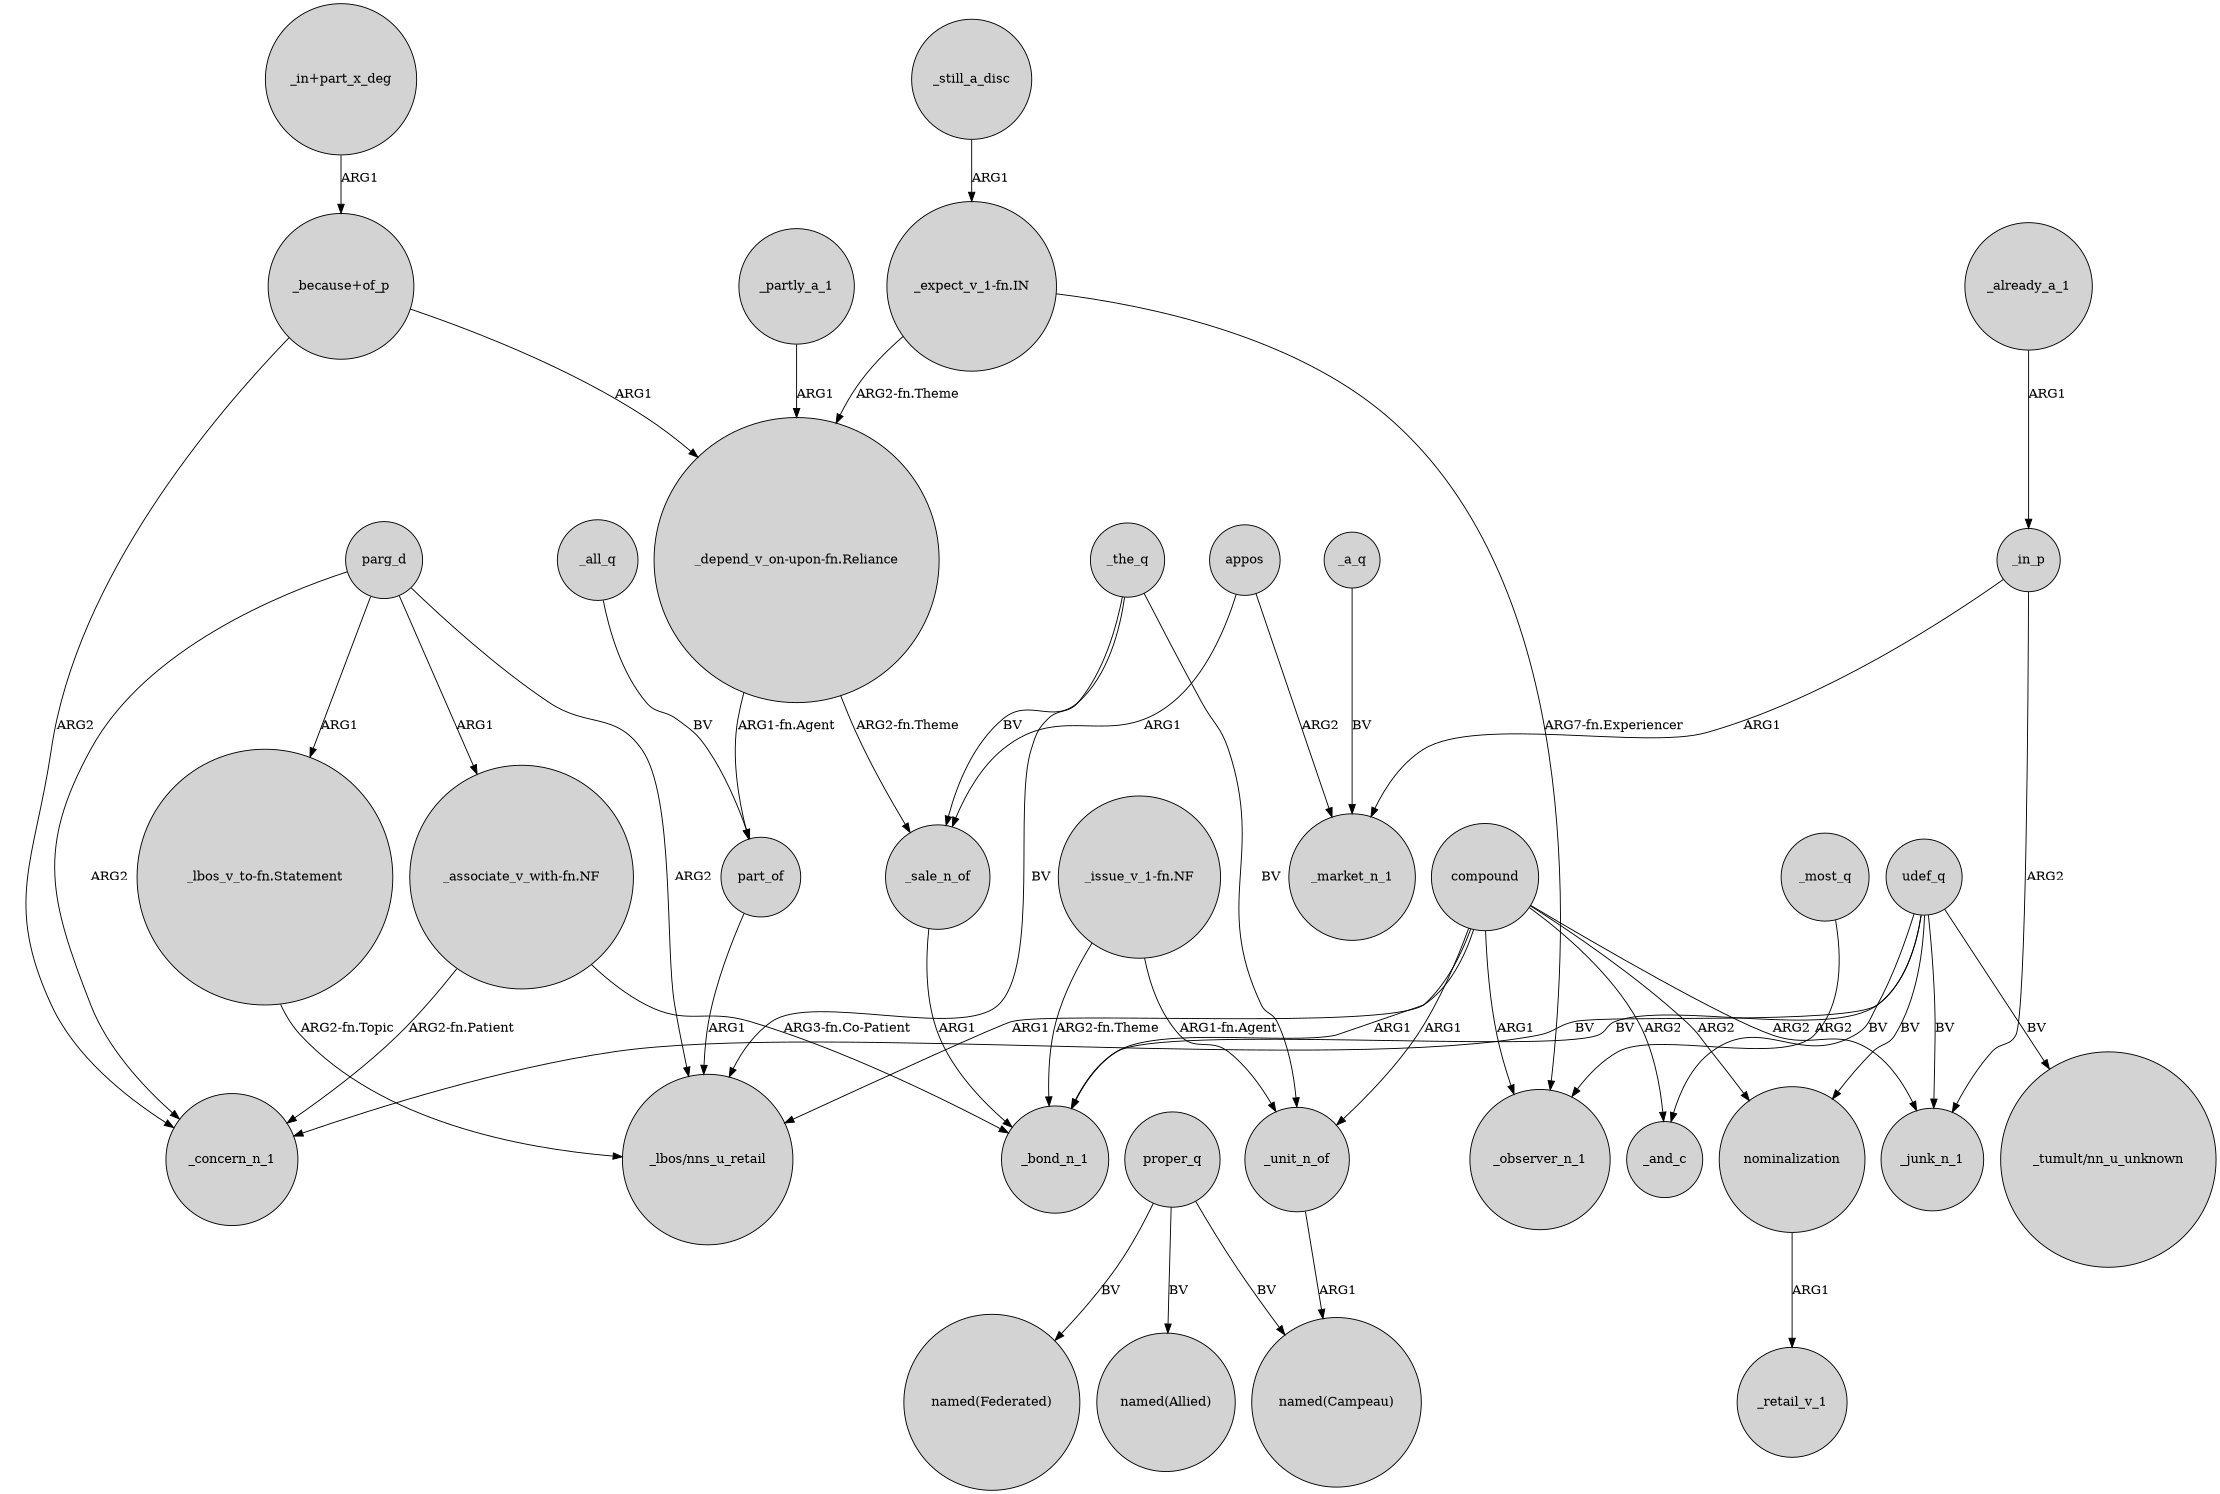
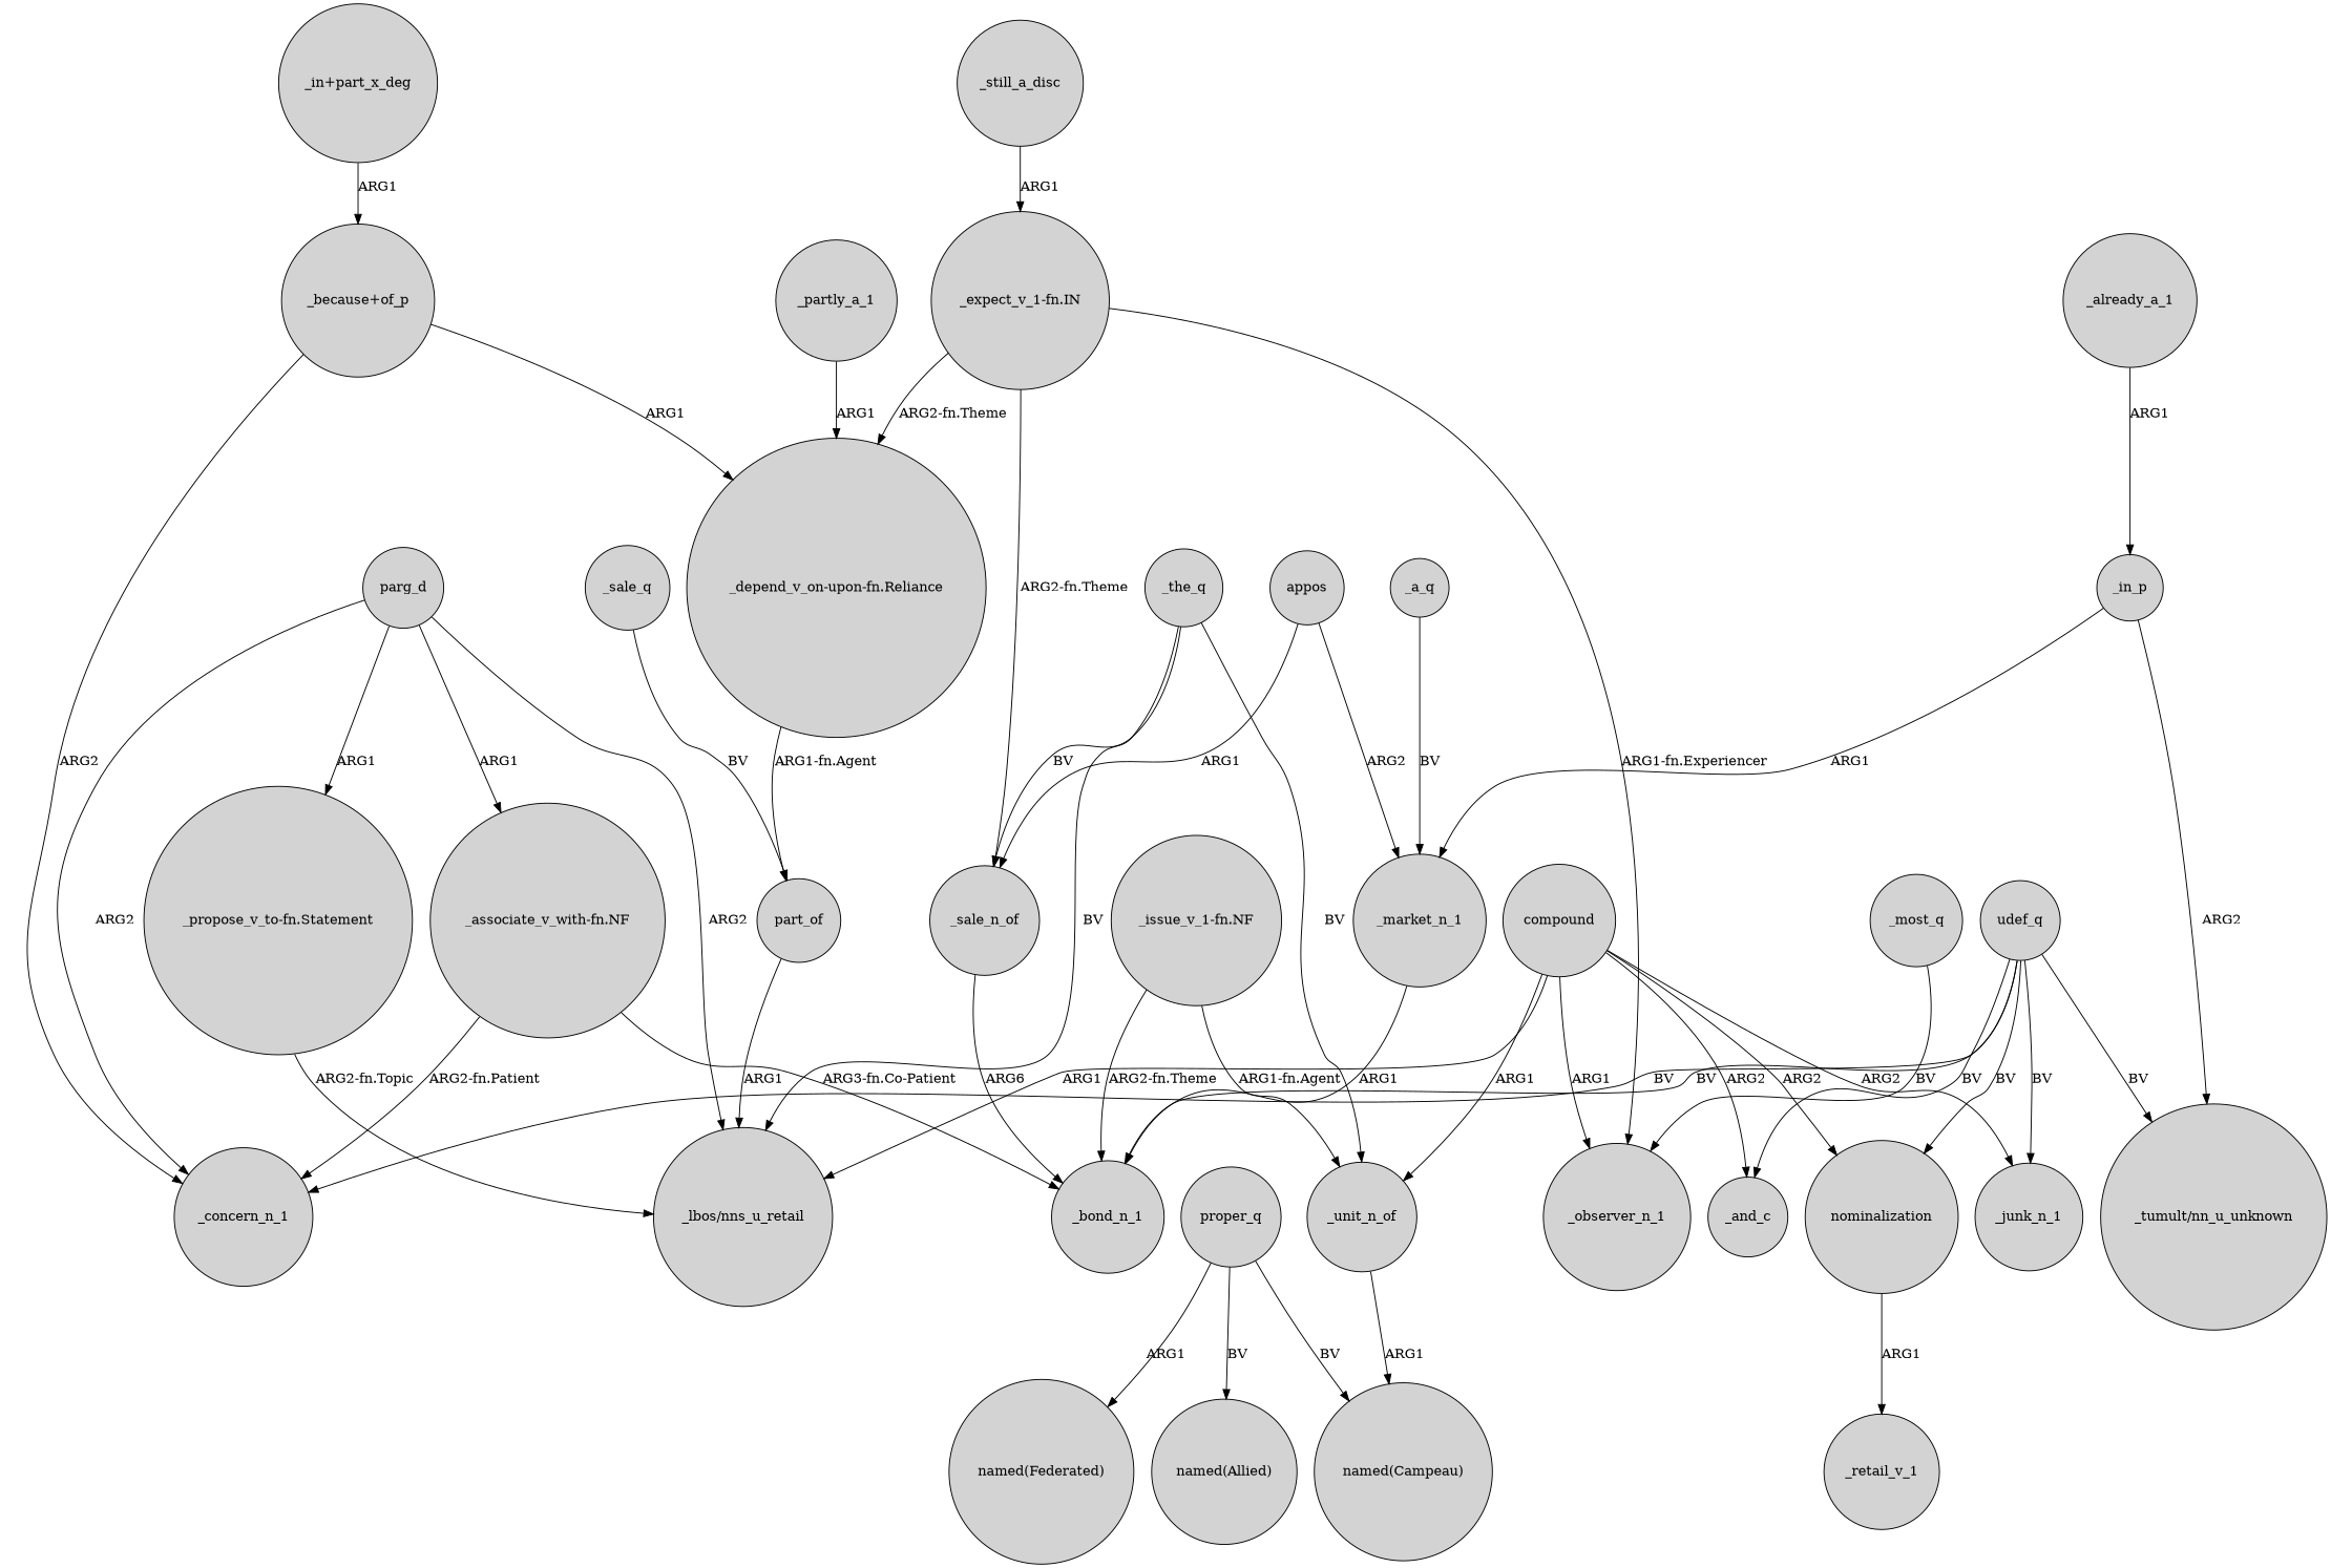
  digraph {
    node [shape=circle style=filled]
    n1 [label="_lbos/nns_u_retail"]
    parg_d
    "_associate_v_with-fn.NF"
    _concern_n_1
-   "_propose_v_to-fn.Statement" [label="_lbos_v_to-fn.Statement"]
+   "_propose_v_to-fn.Statement"
    _bond_n_1
    "_issue_v_1-fn.NF"
    _unit_n_of
    "_in+part_x_deg"
    "_because+of_p"
    "_depend_v_on-upon-fn.Reliance"
    part_of
    _sale_n_of
    "named(Campeau)"
    _in_p
    _market_n_1
    "_tumult/nn_u_unknown"
-   _all_q
+   _all_q [label=_sale_q]
    "_expect_v_1-fn.IN"
    _observer_n_1
    compound
    nominalization
    _junk_n_1
    _and_c
    _retail_v_1
    _already_a_1
    _most_q
    _still_a_disc
    udef_q
    appos
    _the_q
    proper_q
    "named(Allied)"
    "named(Federated)"
    _partly_a_1
    _a_q
    parg_d -> n1 [label=ARG2]
    parg_d -> "_associate_v_with-fn.NF" [label=ARG1]
    parg_d -> _concern_n_1 [label=ARG2]
    parg_d -> "_propose_v_to-fn.Statement" [label=ARG1]
    "_associate_v_with-fn.NF" -> _concern_n_1 [label="ARG2-fn.Patient"]
    "_associate_v_with-fn.NF" -> _bond_n_1 [label="ARG3-fn.Co-Patient"]
    "_propose_v_to-fn.Statement" -> n1 [label="ARG2-fn.Topic"]
    "_issue_v_1-fn.NF" -> _bond_n_1 [label="ARG2-fn.Theme"]
    "_issue_v_1-fn.NF" -> _unit_n_of [label="ARG1-fn.Agent"]
    _unit_n_of -> "named(Campeau)" [label=ARG1]
    "_in+part_x_deg" -> "_because+of_p" [label=ARG1]
    "_because+of_p" -> _concern_n_1 [label=ARG2]
    "_because+of_p" -> "_depend_v_on-upon-fn.Reliance" [label=ARG1]
    "_depend_v_on-upon-fn.Reliance" -> part_of [label="ARG1-fn.Agent"]
-   "_depend_v_on-upon-fn.Reliance" -> _sale_n_of [label="ARG2-fn.Theme"]
+   "_expect_v_1-fn.IN" -> _sale_n_of [label="ARG2-fn.Theme"]
    part_of -> n1 [label=ARG1]
-   _sale_n_of -> _bond_n_1 [label=ARG1]
+   _sale_n_of -> _bond_n_1 [label=ARG6]
    _in_p -> _market_n_1 [label=ARG1]
-   _in_p -> _junk_n_1 [label=ARG2]
+   _in_p -> "_tumult/nn_u_unknown" [label=ARG2]
    _all_q -> part_of [label=BV]
    "_expect_v_1-fn.IN" -> "_depend_v_on-upon-fn.Reliance" [label="ARG2-fn.Theme"]
-   "_expect_v_1-fn.IN" -> _observer_n_1 [label="ARG7-fn.Experiencer"]
+   "_expect_v_1-fn.IN" -> _observer_n_1 [label="ARG1-fn.Experiencer"]
    compound -> n1 [label=ARG1]
-   compound -> _bond_n_1 [label=ARG1]
+   _market_n_1 -> _bond_n_1 [label=ARG1]
    compound -> _unit_n_of [label=ARG1]
    compound -> _observer_n_1 [label=ARG1]
    compound -> nominalization [label=ARG2]
    compound -> _junk_n_1 [label=ARG2]
    compound -> _and_c [label=ARG2]
    nominalization -> _retail_v_1 [label=ARG1]
    _already_a_1 -> _in_p [label=ARG1]
-   _most_q -> _observer_n_1 [label=ARG2]
+   _most_q -> _observer_n_1 [label=BV]
    _still_a_disc -> "_expect_v_1-fn.IN" [label=ARG1]
    udef_q -> _concern_n_1 [label=BV]
    udef_q -> _bond_n_1 [label=BV]
    udef_q -> "_tumult/nn_u_unknown" [label=BV]
    udef_q -> nominalization [label=BV]
    udef_q -> _junk_n_1 [label=BV]
    udef_q -> _and_c [label=BV]
    appos -> _sale_n_of [label=ARG1]
    appos -> _market_n_1 [label=ARG2]
    _the_q -> n1 [label=BV]
    _the_q -> _unit_n_of [label=BV]
    _the_q -> _sale_n_of [label=BV]
    proper_q -> "named(Campeau)" [label=BV]
    proper_q -> "named(Allied)" [label=BV]
-   proper_q -> "named(Federated)" [label=BV]
+   proper_q -> "named(Federated)" [label=ARG1]
    _partly_a_1 -> "_depend_v_on-upon-fn.Reliance" [label=ARG1]
    _a_q -> _market_n_1 [label=BV]
  }
